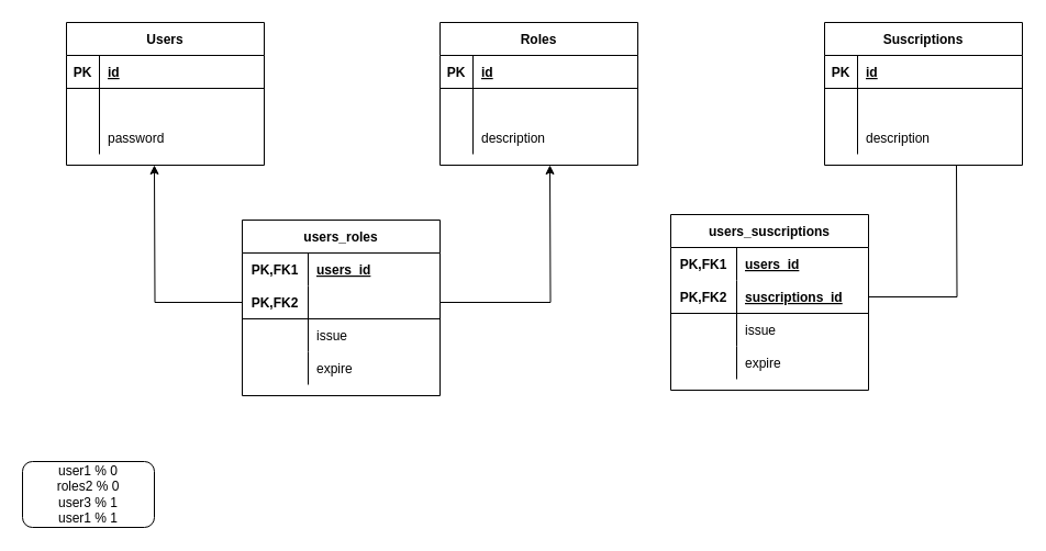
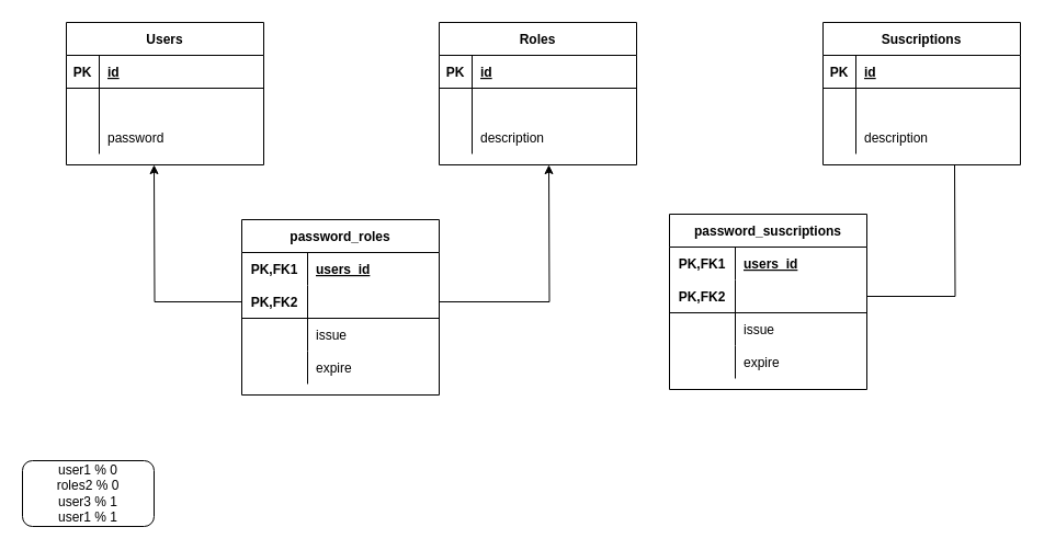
  <mxCell id="0" />
  <mxCell id="1" parent="0" />
  <mxCell id="2" value="Roles" style="shape=table;startSize=30;container=1;collapsible=1;childLayout=tableLayout;fixedRows=1;rowLines=0;fontStyle=1;align=center;resizeLast=1;" vertex="1" parent="1"><mxGeometry x="400" y="20" width="180" height="130" as="geometry"><mxRectangle x="510" y="80" width="70" height="30" as="alternateBounds" /></mxGeometry></mxCell>
  <mxCell id="3" value="" style="shape=partialRectangle;collapsible=0;dropTarget=0;pointerEvents=0;fillColor=none;top=0;left=0;bottom=1;right=0;points=[[0,0.5],[1,0.5]];portConstraint=eastwest;" vertex="1" parent="2"><mxGeometry y="30" width="180" height="30" as="geometry" /></mxCell>
  <mxCell id="4" value="PK" style="shape=partialRectangle;connectable=0;fillColor=none;top=0;left=0;bottom=0;right=0;fontStyle=1;overflow=hidden;" vertex="1" parent="3"><mxGeometry width="30" height="30" as="geometry"><mxRectangle width="30" height="30" as="alternateBounds" /></mxGeometry></mxCell>
  <mxCell id="5" value="id" style="shape=partialRectangle;connectable=0;fillColor=none;top=0;left=0;bottom=0;right=0;align=left;spacingLeft=6;fontStyle=5;overflow=hidden;" vertex="1" parent="3"><mxGeometry x="30" width="150" height="30" as="geometry"><mxRectangle width="150" height="30" as="alternateBounds" /></mxGeometry></mxCell>
  <mxCell id="6" value="" style="shape=partialRectangle;collapsible=0;dropTarget=0;pointerEvents=0;fillColor=none;top=0;left=0;bottom=0;right=0;points=[[0,0.5],[1,0.5]];portConstraint=eastwest;" vertex="1" parent="2"><mxGeometry y="60" width="180" height="30" as="geometry" /></mxCell>
  <mxCell id="7" value="" style="shape=partialRectangle;connectable=0;fillColor=none;top=0;left=0;bottom=0;right=0;editable=1;overflow=hidden;" vertex="1" parent="6"><mxGeometry width="30" height="30" as="geometry"><mxRectangle width="30" height="30" as="alternateBounds" /></mxGeometry></mxCell>
  <mxCell id="8" value="" style="shape=partialRectangle;collapsible=0;dropTarget=0;pointerEvents=0;fillColor=none;top=0;left=0;bottom=0;right=0;points=[[0,0.5],[1,0.5]];portConstraint=eastwest;" vertex="1" parent="2"><mxGeometry y="90" width="180" height="30" as="geometry" /></mxCell>
  <mxCell id="9" value="" style="shape=partialRectangle;connectable=0;fillColor=none;top=0;left=0;bottom=0;right=0;editable=1;overflow=hidden;" vertex="1" parent="8"><mxGeometry width="30" height="30" as="geometry"><mxRectangle width="30" height="30" as="alternateBounds" /></mxGeometry></mxCell>
  <mxCell id="10" value="description" style="shape=partialRectangle;connectable=0;fillColor=none;top=0;left=0;bottom=0;right=0;align=left;spacingLeft=6;overflow=hidden;" vertex="1" parent="8"><mxGeometry x="30" width="150" height="30" as="geometry"><mxRectangle width="150" height="30" as="alternateBounds" /></mxGeometry></mxCell>
  <mxCell id="11" value="Users" style="shape=table;startSize=30;container=1;collapsible=1;childLayout=tableLayout;fixedRows=1;rowLines=0;fontStyle=1;align=center;resizeLast=1;" vertex="1" parent="1"><mxGeometry x="60" y="20" width="180" height="130" as="geometry" /></mxCell>
  <mxCell id="12" value="" style="shape=partialRectangle;collapsible=0;dropTarget=0;pointerEvents=0;fillColor=none;top=0;left=0;bottom=1;right=0;points=[[0,0.5],[1,0.5]];portConstraint=eastwest;" vertex="1" parent="11"><mxGeometry y="30" width="180" height="30" as="geometry" /></mxCell>
  <mxCell id="13" value="PK" style="shape=partialRectangle;connectable=0;fillColor=none;top=0;left=0;bottom=0;right=0;fontStyle=1;overflow=hidden;" vertex="1" parent="12"><mxGeometry width="30" height="30" as="geometry"><mxRectangle width="30" height="30" as="alternateBounds" /></mxGeometry></mxCell>
  <mxCell id="14" value="id" style="shape=partialRectangle;connectable=0;fillColor=none;top=0;left=0;bottom=0;right=0;align=left;spacingLeft=6;fontStyle=5;overflow=hidden;" vertex="1" parent="12"><mxGeometry x="30" width="150" height="30" as="geometry"><mxRectangle width="150" height="30" as="alternateBounds" /></mxGeometry></mxCell>
  <mxCell id="15" value="" style="shape=partialRectangle;collapsible=0;dropTarget=0;pointerEvents=0;fillColor=none;top=0;left=0;bottom=0;right=0;points=[[0,0.5],[1,0.5]];portConstraint=eastwest;" vertex="1" parent="11"><mxGeometry y="60" width="180" height="30" as="geometry" /></mxCell>
  <mxCell id="16" value="" style="shape=partialRectangle;connectable=0;fillColor=none;top=0;left=0;bottom=0;right=0;editable=1;overflow=hidden;" vertex="1" parent="15"><mxGeometry width="30" height="30" as="geometry"><mxRectangle width="30" height="30" as="alternateBounds" /></mxGeometry></mxCell>
  <mxCell id="17" value="" style="shape=partialRectangle;collapsible=0;dropTarget=0;pointerEvents=0;fillColor=none;top=0;left=0;bottom=0;right=0;points=[[0,0.5],[1,0.5]];portConstraint=eastwest;" vertex="1" parent="11"><mxGeometry y="90" width="180" height="30" as="geometry" /></mxCell>
  <mxCell id="18" value="" style="shape=partialRectangle;connectable=0;fillColor=none;top=0;left=0;bottom=0;right=0;editable=1;overflow=hidden;" vertex="1" parent="17"><mxGeometry width="30" height="30" as="geometry"><mxRectangle width="30" height="30" as="alternateBounds" /></mxGeometry></mxCell>
  <mxCell id="19" value="password" style="shape=partialRectangle;connectable=0;fillColor=none;top=0;left=0;bottom=0;right=0;align=left;spacingLeft=6;overflow=hidden;" vertex="1" parent="17"><mxGeometry x="30" width="150" height="30" as="geometry"><mxRectangle width="150" height="30" as="alternateBounds" /></mxGeometry></mxCell>
- <mxCell id="20" value="users_roles" style="shape=table;startSize=30;container=1;collapsible=1;childLayout=tableLayout;fixedRows=1;rowLines=0;fontStyle=1;align=center;resizeLast=1;" vertex="1" parent="1"><mxGeometry x="220" y="200" width="180" height="160" as="geometry"><mxRectangle x="330" y="260" width="100" height="30" as="alternateBounds" /></mxGeometry></mxCell>
+ <mxCell id="20" value="password_roles" style="shape=table;startSize=30;container=1;collapsible=1;childLayout=tableLayout;fixedRows=1;rowLines=0;fontStyle=1;align=center;resizeLast=1;" vertex="1" parent="1"><mxGeometry x="220" y="200" width="180" height="160" as="geometry"><mxRectangle x="330" y="260" width="100" height="30" as="alternateBounds" /></mxGeometry></mxCell>
  <mxCell id="21" value="" style="shape=partialRectangle;collapsible=0;dropTarget=0;pointerEvents=0;fillColor=none;top=0;left=0;bottom=0;right=0;points=[[0,0.5],[1,0.5]];portConstraint=eastwest;" vertex="1" parent="20"><mxGeometry y="30" width="180" height="30" as="geometry" /></mxCell>
  <mxCell id="22" value="PK,FK1" style="shape=partialRectangle;connectable=0;fillColor=none;top=0;left=0;bottom=0;right=0;fontStyle=1;overflow=hidden;" vertex="1" parent="21"><mxGeometry width="60" height="30" as="geometry"><mxRectangle width="60" height="30" as="alternateBounds" /></mxGeometry></mxCell>
  <mxCell id="23" value="users_id" style="shape=partialRectangle;connectable=0;fillColor=none;top=0;left=0;bottom=0;right=0;align=left;spacingLeft=6;fontStyle=5;overflow=hidden;" vertex="1" parent="21"><mxGeometry x="60" width="120" height="30" as="geometry"><mxRectangle width="120" height="30" as="alternateBounds" /></mxGeometry></mxCell>
  <mxCell id="24" value="" style="shape=partialRectangle;collapsible=0;dropTarget=0;pointerEvents=0;fillColor=none;top=0;left=0;bottom=1;right=0;points=[[0,0.5],[1,0.5]];portConstraint=eastwest;" vertex="1" parent="20"><mxGeometry y="60" width="180" height="30" as="geometry" /></mxCell>
  <mxCell id="25" value="PK,FK2" style="shape=partialRectangle;connectable=0;fillColor=none;top=0;left=0;bottom=0;right=0;fontStyle=1;overflow=hidden;" vertex="1" parent="24"><mxGeometry width="60" height="30" as="geometry"><mxRectangle width="60" height="30" as="alternateBounds" /></mxGeometry></mxCell>
  <mxCell id="26" value="" style="shape=partialRectangle;collapsible=0;dropTarget=0;pointerEvents=0;fillColor=none;top=0;left=0;bottom=0;right=0;points=[[0,0.5],[1,0.5]];portConstraint=eastwest;" vertex="1" parent="20"><mxGeometry y="90" width="180" height="30" as="geometry" /></mxCell>
  <mxCell id="27" value="" style="shape=partialRectangle;connectable=0;fillColor=none;top=0;left=0;bottom=0;right=0;editable=1;overflow=hidden;" vertex="1" parent="26"><mxGeometry width="60" height="30" as="geometry"><mxRectangle width="60" height="30" as="alternateBounds" /></mxGeometry></mxCell>
  <mxCell id="28" value="issue" style="shape=partialRectangle;connectable=0;fillColor=none;top=0;left=0;bottom=0;right=0;align=left;spacingLeft=6;overflow=hidden;" vertex="1" parent="26"><mxGeometry x="60" width="120" height="30" as="geometry"><mxRectangle width="120" height="30" as="alternateBounds" /></mxGeometry></mxCell>
  <mxCell id="29" value="" style="shape=partialRectangle;collapsible=0;dropTarget=0;pointerEvents=0;fillColor=none;top=0;left=0;bottom=0;right=0;points=[[0,0.5],[1,0.5]];portConstraint=eastwest;" vertex="1" parent="20"><mxGeometry y="120" width="180" height="30" as="geometry" /></mxCell>
  <mxCell id="30" value="" style="shape=partialRectangle;connectable=0;fillColor=none;top=0;left=0;bottom=0;right=0;editable=1;overflow=hidden;" vertex="1" parent="29"><mxGeometry width="60" height="30" as="geometry"><mxRectangle width="60" height="30" as="alternateBounds" /></mxGeometry></mxCell>
  <mxCell id="31" value="expire" style="shape=partialRectangle;connectable=0;fillColor=none;top=0;left=0;bottom=0;right=0;align=left;spacingLeft=6;overflow=hidden;" vertex="1" parent="29"><mxGeometry x="60" width="120" height="30" as="geometry"><mxRectangle width="120" height="30" as="alternateBounds" /></mxGeometry></mxCell>
  <mxCell id="32" style="edgeStyle=orthogonalEdgeStyle;rounded=0;orthogonalLoop=1;jettySize=auto;html=1;" edge="1" parent="1" source="24"><mxGeometry relative="1" as="geometry"><mxPoint x="500" y="150" as="targetPoint" /></mxGeometry></mxCell>
  <mxCell id="33" style="edgeStyle=orthogonalEdgeStyle;rounded=0;orthogonalLoop=1;jettySize=auto;html=1;exitX=0;exitY=0.5;exitDx=0;exitDy=0;" edge="1" parent="1" source="24"><mxGeometry relative="1" as="geometry"><mxPoint x="140" y="150" as="targetPoint" /></mxGeometry></mxCell>
  <mxCell id="34" value="Suscriptions" style="shape=table;startSize=30;container=1;collapsible=1;childLayout=tableLayout;fixedRows=1;rowLines=0;fontStyle=1;align=center;resizeLast=1;" vertex="1" parent="1"><mxGeometry x="750" y="20" width="180" height="130" as="geometry" /></mxCell>
  <mxCell id="35" value="" style="shape=partialRectangle;collapsible=0;dropTarget=0;pointerEvents=0;fillColor=none;top=0;left=0;bottom=1;right=0;points=[[0,0.5],[1,0.5]];portConstraint=eastwest;" vertex="1" parent="34"><mxGeometry y="30" width="180" height="30" as="geometry" /></mxCell>
  <mxCell id="36" value="PK" style="shape=partialRectangle;connectable=0;fillColor=none;top=0;left=0;bottom=0;right=0;fontStyle=1;overflow=hidden;" vertex="1" parent="35"><mxGeometry width="30" height="30" as="geometry"><mxRectangle width="30" height="30" as="alternateBounds" /></mxGeometry></mxCell>
  <mxCell id="37" value="id" style="shape=partialRectangle;connectable=0;fillColor=none;top=0;left=0;bottom=0;right=0;align=left;spacingLeft=6;fontStyle=5;overflow=hidden;" vertex="1" parent="35"><mxGeometry x="30" width="150" height="30" as="geometry"><mxRectangle width="150" height="30" as="alternateBounds" /></mxGeometry></mxCell>
  <mxCell id="38" value="" style="shape=partialRectangle;collapsible=0;dropTarget=0;pointerEvents=0;fillColor=none;top=0;left=0;bottom=0;right=0;points=[[0,0.5],[1,0.5]];portConstraint=eastwest;" vertex="1" parent="34"><mxGeometry y="60" width="180" height="30" as="geometry" /></mxCell>
  <mxCell id="39" value="" style="shape=partialRectangle;connectable=0;fillColor=none;top=0;left=0;bottom=0;right=0;editable=1;overflow=hidden;" vertex="1" parent="38"><mxGeometry width="30" height="30" as="geometry"><mxRectangle width="30" height="30" as="alternateBounds" /></mxGeometry></mxCell>
  <mxCell id="40" value="" style="shape=partialRectangle;collapsible=0;dropTarget=0;pointerEvents=0;fillColor=none;top=0;left=0;bottom=0;right=0;points=[[0,0.5],[1,0.5]];portConstraint=eastwest;" vertex="1" parent="34"><mxGeometry y="90" width="180" height="30" as="geometry" /></mxCell>
  <mxCell id="41" value="" style="shape=partialRectangle;connectable=0;fillColor=none;top=0;left=0;bottom=0;right=0;editable=1;overflow=hidden;" vertex="1" parent="40"><mxGeometry width="30" height="30" as="geometry"><mxRectangle width="30" height="30" as="alternateBounds" /></mxGeometry></mxCell>
  <mxCell id="42" value="description" style="shape=partialRectangle;connectable=0;fillColor=none;top=0;left=0;bottom=0;right=0;align=left;spacingLeft=6;overflow=hidden;" vertex="1" parent="40"><mxGeometry x="30" width="150" height="30" as="geometry"><mxRectangle width="150" height="30" as="alternateBounds" /></mxGeometry></mxCell>
- <mxCell id="43" value="users_suscriptions" style="shape=table;startSize=30;container=1;collapsible=1;childLayout=tableLayout;fixedRows=1;rowLines=0;fontStyle=1;align=center;resizeLast=1;" vertex="1" parent="1"><mxGeometry x="610" y="195" width="180" height="160" as="geometry" /></mxCell>
+ <mxCell id="43" value="password_suscriptions" style="shape=table;startSize=30;container=1;collapsible=1;childLayout=tableLayout;fixedRows=1;rowLines=0;fontStyle=1;align=center;resizeLast=1;" vertex="1" parent="1"><mxGeometry x="610" y="195" width="180" height="160" as="geometry" /></mxCell>
  <mxCell id="44" value="" style="shape=partialRectangle;collapsible=0;dropTarget=0;pointerEvents=0;fillColor=none;top=0;left=0;bottom=0;right=0;points=[[0,0.5],[1,0.5]];portConstraint=eastwest;" vertex="1" parent="43"><mxGeometry y="30" width="180" height="30" as="geometry" /></mxCell>
  <mxCell id="45" value="PK,FK1" style="shape=partialRectangle;connectable=0;fillColor=none;top=0;left=0;bottom=0;right=0;fontStyle=1;overflow=hidden;" vertex="1" parent="44"><mxGeometry width="60" height="30" as="geometry"><mxRectangle width="60" height="30" as="alternateBounds" /></mxGeometry></mxCell>
  <mxCell id="46" value="users_id" style="shape=partialRectangle;connectable=0;fillColor=none;top=0;left=0;bottom=0;right=0;align=left;spacingLeft=6;fontStyle=5;overflow=hidden;" vertex="1" parent="44"><mxGeometry x="60" width="120" height="30" as="geometry"><mxRectangle width="120" height="30" as="alternateBounds" /></mxGeometry></mxCell>
  <mxCell id="47" value="" style="shape=partialRectangle;collapsible=0;dropTarget=0;pointerEvents=0;fillColor=none;top=0;left=0;bottom=1;right=0;points=[[0,0.5],[1,0.5]];portConstraint=eastwest;" vertex="1" parent="43"><mxGeometry y="60" width="180" height="30" as="geometry" /></mxCell>
  <mxCell id="48" value="PK,FK2" style="shape=partialRectangle;connectable=0;fillColor=none;top=0;left=0;bottom=0;right=0;fontStyle=1;overflow=hidden;" vertex="1" parent="47"><mxGeometry width="60" height="30" as="geometry"><mxRectangle width="60" height="30" as="alternateBounds" /></mxGeometry></mxCell>
- <mxCell id="49" value="suscriptions_id" style="shape=partialRectangle;connectable=0;fillColor=none;top=0;left=0;bottom=0;right=0;align=left;spacingLeft=6;fontStyle=5;overflow=hidden;" vertex="1" parent="47"><mxGeometry x="60" width="120" height="30" as="geometry"><mxRectangle width="120" height="30" as="alternateBounds" /></mxGeometry></mxCell>
  <mxCell id="50" value="" style="shape=partialRectangle;collapsible=0;dropTarget=0;pointerEvents=0;fillColor=none;top=0;left=0;bottom=0;right=0;points=[[0,0.5],[1,0.5]];portConstraint=eastwest;" vertex="1" parent="43"><mxGeometry y="90" width="180" height="30" as="geometry" /></mxCell>
  <mxCell id="51" value="" style="shape=partialRectangle;connectable=0;fillColor=none;top=0;left=0;bottom=0;right=0;editable=1;overflow=hidden;" vertex="1" parent="50"><mxGeometry width="60" height="30" as="geometry"><mxRectangle width="60" height="30" as="alternateBounds" /></mxGeometry></mxCell>
  <mxCell id="52" value="issue" style="shape=partialRectangle;connectable=0;fillColor=none;top=0;left=0;bottom=0;right=0;align=left;spacingLeft=6;overflow=hidden;" vertex="1" parent="50"><mxGeometry x="60" width="120" height="30" as="geometry"><mxRectangle width="120" height="30" as="alternateBounds" /></mxGeometry></mxCell>
  <mxCell id="53" value="" style="shape=partialRectangle;collapsible=0;dropTarget=0;pointerEvents=0;fillColor=none;top=0;left=0;bottom=0;right=0;points=[[0,0.5],[1,0.5]];portConstraint=eastwest;" vertex="1" parent="43"><mxGeometry y="120" width="180" height="30" as="geometry" /></mxCell>
  <mxCell id="54" value="" style="shape=partialRectangle;connectable=0;fillColor=none;top=0;left=0;bottom=0;right=0;editable=1;overflow=hidden;" vertex="1" parent="53"><mxGeometry width="60" height="30" as="geometry"><mxRectangle width="60" height="30" as="alternateBounds" /></mxGeometry></mxCell>
  <mxCell id="55" value="expire" style="shape=partialRectangle;connectable=0;fillColor=none;top=0;left=0;bottom=0;right=0;align=left;spacingLeft=6;overflow=hidden;" vertex="1" parent="53"><mxGeometry x="60" width="120" height="30" as="geometry"><mxRectangle width="120" height="30" as="alternateBounds" /></mxGeometry></mxCell>
  <mxCell id="56" style="edgeStyle=orthogonalEdgeStyle;rounded=0;orthogonalLoop=1;jettySize=auto;html=1;exitX=1;exitY=0.5;exitDx=0;exitDy=0;endArrow=none;endFill=0;" edge="1" parent="1" source="47"><mxGeometry relative="1" as="geometry"><mxPoint x="870" y="150" as="targetPoint" /></mxGeometry></mxCell>
  <mxCell id="57" value="user1 % 0&lt;br&gt;roles2 % 0&lt;br&gt;user3 % 1&lt;br&gt;user1 % 1" style="rounded=1;whiteSpace=wrap;html=1;" vertex="1" parent="1"><mxGeometry x="20" y="420" width="120" height="60" as="geometry" /></mxCell>
